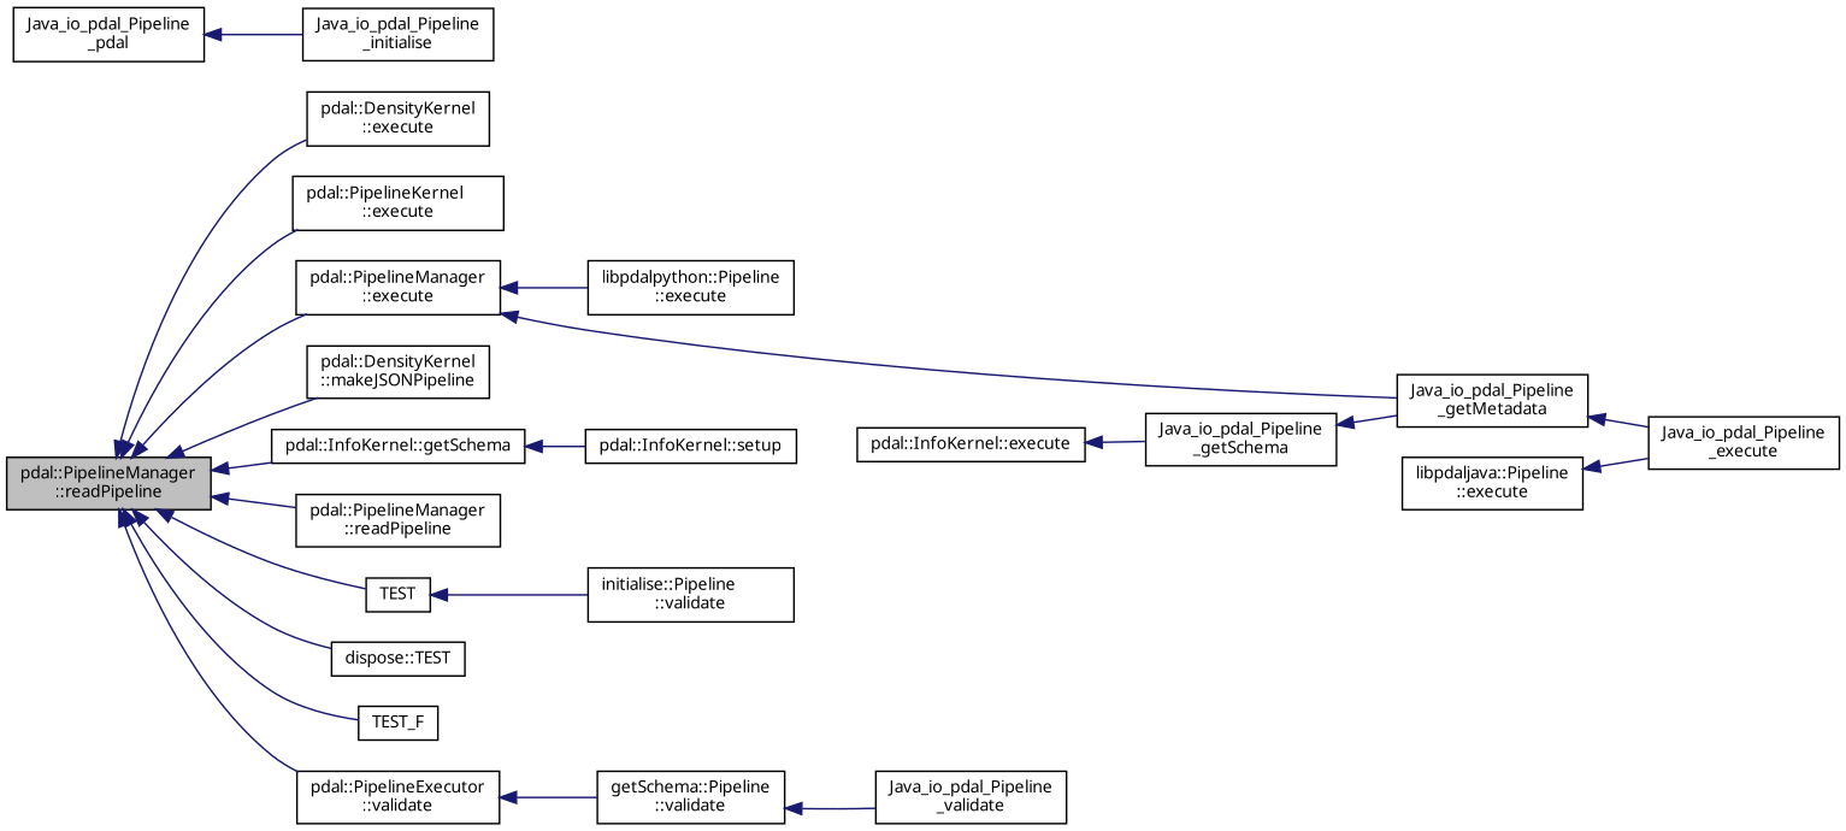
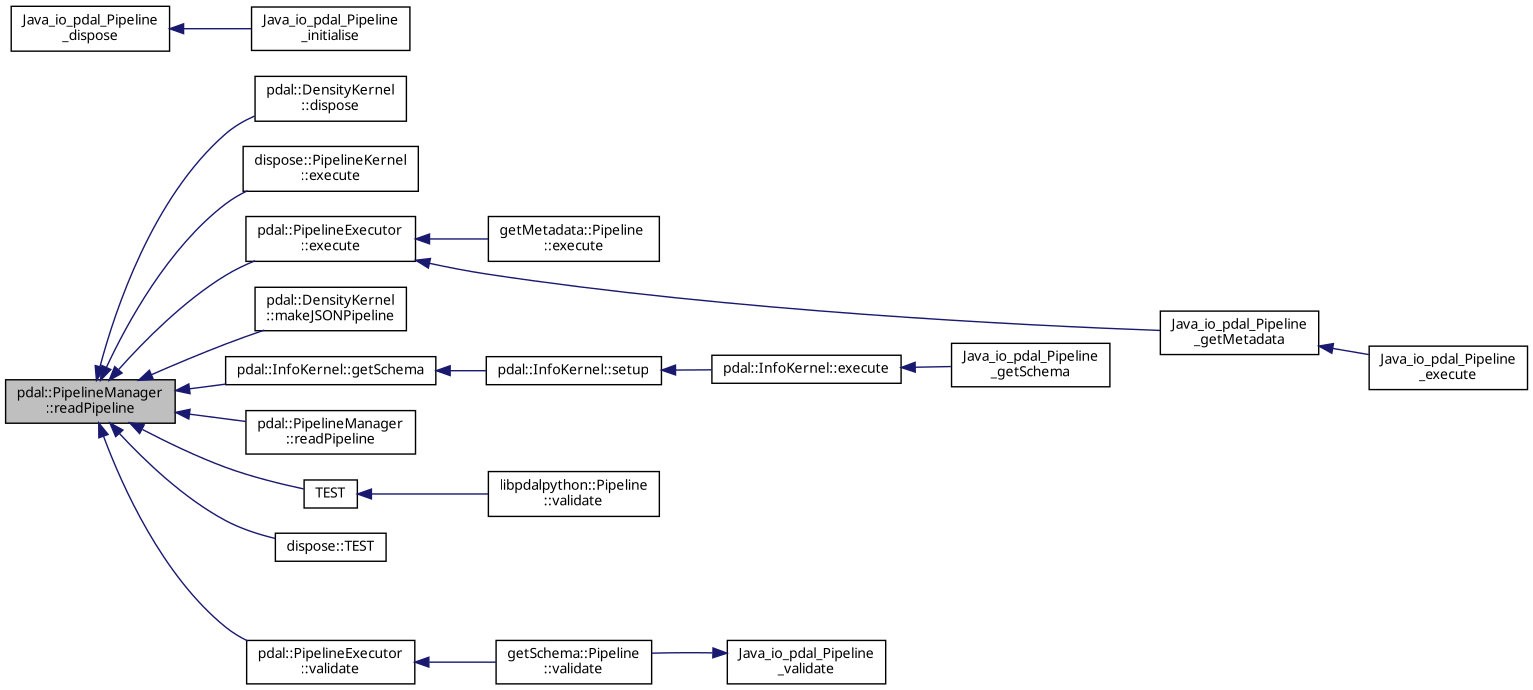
  digraph {
    fontname="Noto Sans"
    rankdir=LR
    node [color=black fillcolor=white fontname="Noto Sans" fontsize=10 shape=record style=filled]
    edge [color=midnightblue dir=back fontname="Noto Sans" fontsize=10 labelfontname=Helvetica labelfontsize=10 style=solid]
    n1 [fillcolor=grey75 fontcolor=black height=0.2 label="pdal::PipelineManager\l::readPipeline" width=0.4]
-   n2 [height=0.2 label="pdal::DensityKernel\l::execute" width=0.4]
-   n3 [height=0.2 label="pdal::PipelineKernel\l::execute" width=0.4]
-   n4 [height=0.2 label="pdal::PipelineManager\l::execute" width=0.4]
+   n2 [height=0.2 label="pdal::DensityKernel\l::dispose" width=0.4]
+   n3 [height=0.2 label="dispose::PipelineKernel\l::execute" width=0.4]
+   n4 [height=0.2 label="pdal::PipelineExecutor\l::execute" width=0.4]
    n5 [height=0.2 label="pdal::DensityKernel\l::makeJSONPipeline" width=0.4]
    n6 [height=0.2 label="pdal::InfoKernel::getSchema" width=0.4]
    n7 [height=0.2 label="pdal::PipelineManager\l::readPipeline" width=0.4]
    n8 [height=0.2 label=TEST width=0.4]
    n9 [height=0.2 label="dispose::TEST" width=0.4]
-   n10 [height=0.2 label=TEST_F width=0.4]
    n11 [height=0.2 label="pdal::PipelineExecutor\l::validate" width=0.4]
-   n12 [height=0.2 label="libpdalpython::Pipeline\l::execute" width=0.4]
+   n12 [height=0.2 label="getMetadata::Pipeline\l::execute" width=0.4]
    n13 [height=0.2 label="Java_io_pdal_Pipeline\l_getMetadata" width=0.4]
    n14 [height=0.2 label="pdal::InfoKernel::setup" width=0.4]
-   n15 [height=0.2 label="initialise::Pipeline\l::validate" width=0.4]
+   n15 [height=0.2 label="libpdalpython::Pipeline\l::validate" width=0.4]
    n16 [height=0.2 label="getSchema::Pipeline\l::validate" width=0.4]
-   n17 [height=0.2 label="libpdaljava::Pipeline\l::execute" width=0.4]
    n18 [height=0.2 label="Java_io_pdal_Pipeline\l_execute" width=0.4]
-   n19 [height=0.2 label="Java_io_pdal_Pipeline\l_pdal" width=0.4]
+   n19 [height=0.2 label="Java_io_pdal_Pipeline\l_dispose" width=0.4]
    n20 [height=0.2 label="Java_io_pdal_Pipeline\l_initialise" width=0.4]
    n21 [height=0.2 label="pdal::InfoKernel::execute" width=0.4]
    n22 [height=0.2 label="Java_io_pdal_Pipeline\l_getSchema" width=0.4]
    n23 [height=0.2 label="Java_io_pdal_Pipeline\l_validate" width=0.4]
    n1 -> n2
    n1 -> n3
    n1 -> n4
    n1 -> n5
    n1 -> n6
    n1 -> n7
    n1 -> n8
    n1 -> n9
-   n1 -> n10
    n1 -> n11
    n4 -> n12
    n4 -> n13
    n6 -> n14
    n8 -> n15
    n11 -> n16
    n13 -> n18
-   n16 -> n23
-   n17 -> n18
+   n14 -> n21
+   n23 -> n16
    n19 -> n20
    n21 -> n22
-   n22 -> n13
  }
